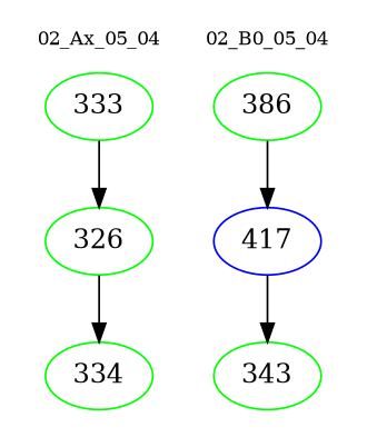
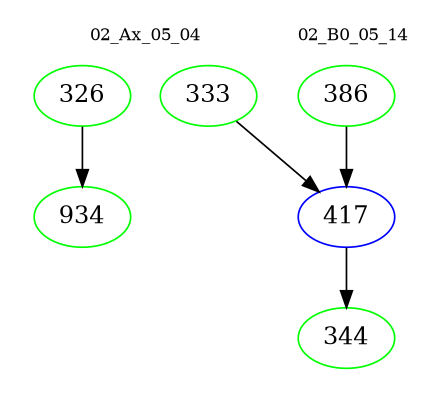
  digraph {
    node [color=green]
    edge [color=black]
    n1 [label=333]
    n2 [label=326]
-   n3 [label=334]
+   n3 [label=934]
    n4 [label=386]
    n5 [color=blue label=417]
-   n6 [label=343]
+   n6 [label=344]
    subgraph cluster_1 {
      color=white
      fontsize=10
      label="02_Ax_05_04"
      n1
      n2
      n3
    }
    subgraph cluster_2 {
      color=white
      fontsize=10
-     label="02_B0_05_04"
+     label="02_B0_05_14"
      n4
      n5
      n6
    }
-   n1 -> n2
+   n1 -> n5
    n2 -> n3
    n4 -> n5
    n5 -> n6
  }
